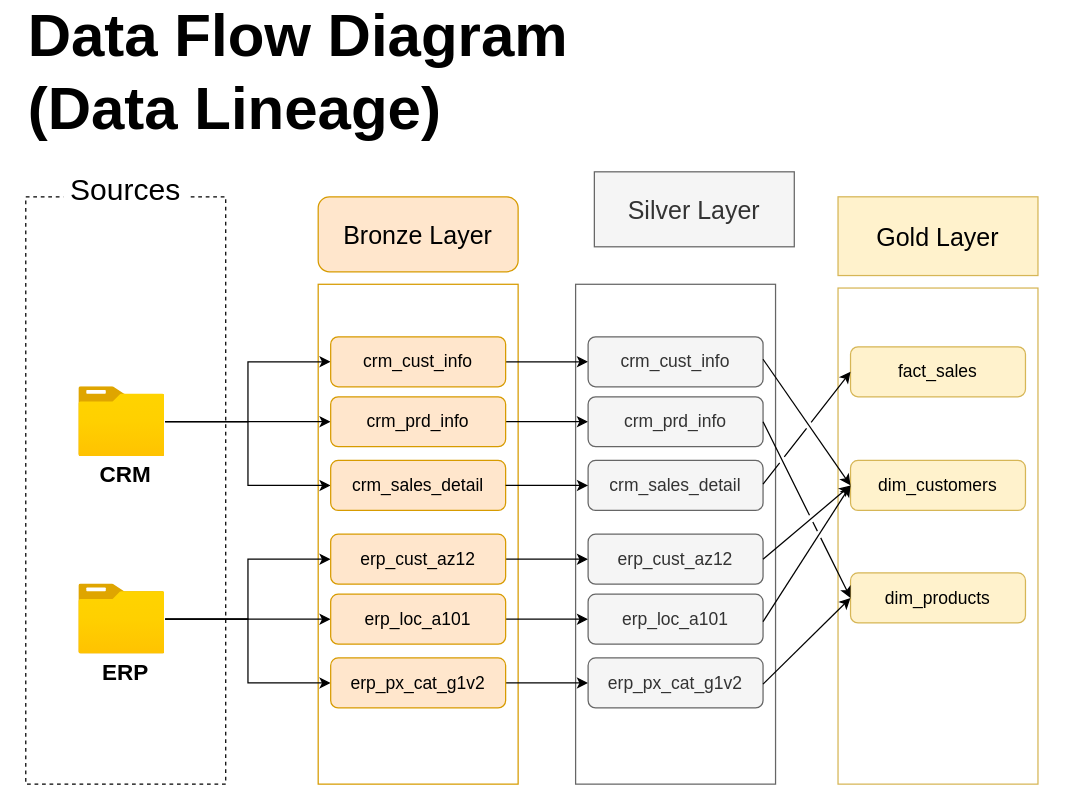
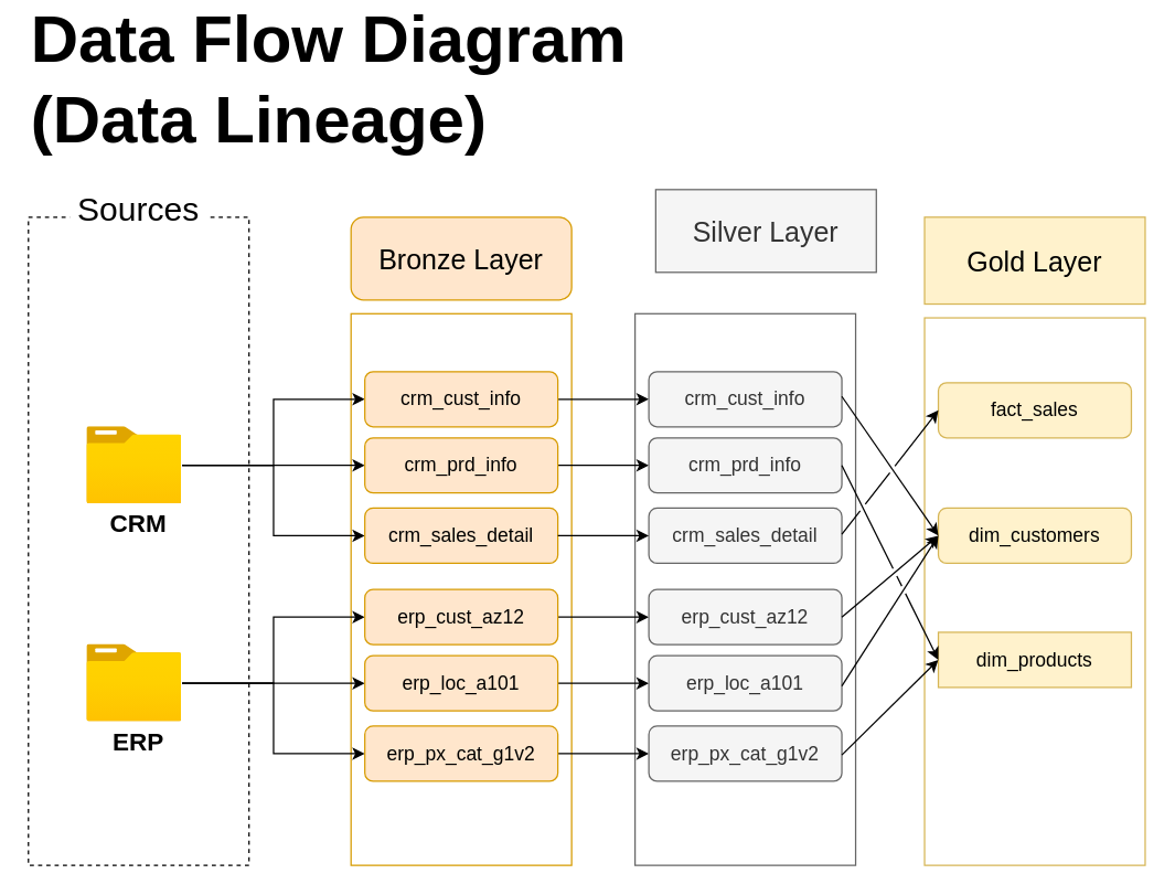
  <mxCell id="0" />
  <mxCell id="1" parent="0" />
  <mxCell id="2" value="" style="rounded=0;whiteSpace=wrap;html=1;dashed=1;fillColor=none;movable=0;resizable=0;rotatable=0;deletable=0;editable=0;locked=1;connectable=0;" parent="1" vertex="1"><mxGeometry x="20" y="140" width="160" height="470" as="geometry" /></mxCell>
  <mxCell id="3" value="Data Flow Diagram (Data Lineage)" style="text;html=1;align=left;verticalAlign=middle;whiteSpace=wrap;rounded=0;fontSize=48;fontStyle=1" parent="1" vertex="1"><mxGeometry x="20" y="20" width="550" height="40" as="geometry" /></mxCell>
  <mxCell id="4" value="Sources" style="text;html=1;align=center;verticalAlign=middle;whiteSpace=wrap;rounded=0;fontSize=24;fontStyle=0;fillColor=default;fillStyle=solid;" parent="1" vertex="1"><mxGeometry x="50" y="120" width="100" height="30" as="geometry" /></mxCell>
  <mxCell id="5" value="&lt;font style=&quot;font-size: 20px;&quot;&gt;Bronze Layer&lt;/font&gt;" style="whiteSpace=wrap;html=1;strokeColor=#d79b00;fillColor=#ffe6cc;rounded=1;" parent="1" vertex="1"><mxGeometry x="254" y="140" width="160" height="60" as="geometry" /></mxCell>
  <mxCell id="6" value="" style="rounded=0;whiteSpace=wrap;html=1;strokeColor=#d79b00;fillColor=none;movable=0;resizable=0;rotatable=0;deletable=0;editable=0;locked=1;connectable=0;" parent="1" vertex="1"><mxGeometry x="254" y="210" width="160" height="400" as="geometry" /></mxCell>
  <mxCell id="7" value="&lt;font style=&quot;font-size: 20px;&quot;&gt;Silver Layer&lt;/font&gt;" style="rounded=0;whiteSpace=wrap;html=1;strokeColor=#666666;fillColor=#f5f5f5;fontColor=#333333;" parent="1" vertex="1"><mxGeometry x="475" y="120" width="160" height="60" as="geometry" /></mxCell>
  <mxCell id="8" value="" style="rounded=0;whiteSpace=wrap;html=1;strokeColor=#666666;fillColor=none;fontColor=#333333;" parent="1" vertex="1"><mxGeometry x="460" y="210" width="160" height="400" as="geometry" /></mxCell>
  <mxCell id="9" value="&lt;font style=&quot;font-size: 20px;&quot;&gt;Gold Layer&lt;/font&gt;" style="rounded=0;whiteSpace=wrap;html=1;strokeColor=#d6b656;fillColor=#fff2cc;" parent="1" vertex="1"><mxGeometry x="670" y="140" width="160" height="63" as="geometry" /></mxCell>
  <mxCell id="10" value="" style="rounded=0;whiteSpace=wrap;html=1;strokeColor=#d6b656;fillColor=none;" parent="1" vertex="1"><mxGeometry x="670" y="213" width="160" height="397" as="geometry" /></mxCell>
  <mxCell id="11" style="edgeStyle=orthogonalEdgeStyle;rounded=0;orthogonalLoop=1;jettySize=auto;html=1;" parent="1" source="14" target="19" edge="1"><mxGeometry relative="1" as="geometry" /></mxCell>
  <mxCell id="12" style="edgeStyle=orthogonalEdgeStyle;rounded=0;orthogonalLoop=1;jettySize=auto;html=1;entryX=0;entryY=0.5;entryDx=0;entryDy=0;" parent="1" source="14" target="20" edge="1"><mxGeometry relative="1" as="geometry" /></mxCell>
  <mxCell id="13" style="edgeStyle=orthogonalEdgeStyle;rounded=0;orthogonalLoop=1;jettySize=auto;html=1;entryX=0;entryY=0.5;entryDx=0;entryDy=0;" parent="1" source="14" target="17" edge="1"><mxGeometry relative="1" as="geometry" /></mxCell>
  <mxCell id="14" value="" style="image;aspect=fixed;html=1;points=[];align=center;fontSize=12;image=img/lib/azure2/general/Folder_Blank.svg;" parent="1" vertex="1"><mxGeometry x="62.5" y="292" width="69" height="56.0" as="geometry" /></mxCell>
  <mxCell id="15" value="CRM" style="text;html=1;align=center;verticalAlign=middle;whiteSpace=wrap;rounded=0;fontSize=18;fontStyle=1" parent="1" vertex="1"><mxGeometry x="70" y="348" width="60" height="30" as="geometry" /></mxCell>
  <mxCell id="16" style="edgeStyle=orthogonalEdgeStyle;rounded=0;orthogonalLoop=1;jettySize=auto;html=1;exitX=1;exitY=0.5;exitDx=0;exitDy=0;" edge="1" parent="1" source="17" target="32"><mxGeometry relative="1" as="geometry" /></mxCell>
  <mxCell id="17" value="&lt;font style=&quot;font-size: 14px;&quot;&gt;crm_cust_info&lt;/font&gt;" style="rounded=1;whiteSpace=wrap;html=1;fillColor=#ffe6cc;strokeColor=#d79b00;" parent="1" vertex="1"><mxGeometry x="264" y="252" width="140" height="40" as="geometry" /></mxCell>
  <mxCell id="18" style="edgeStyle=orthogonalEdgeStyle;rounded=0;orthogonalLoop=1;jettySize=auto;html=1;entryX=0;entryY=0.5;entryDx=0;entryDy=0;" edge="1" parent="1" source="19" target="33"><mxGeometry relative="1" as="geometry" /></mxCell>
  <mxCell id="19" value="&lt;font style=&quot;font-size: 14px;&quot;&gt;crm_prd_info&lt;/font&gt;" style="rounded=1;whiteSpace=wrap;html=1;fillColor=#ffe6cc;strokeColor=#d79b00;" parent="1" vertex="1"><mxGeometry x="264" y="300" width="140" height="40" as="geometry" /></mxCell>
  <mxCell id="20" value="&lt;font style=&quot;font-size: 14px;&quot;&gt;crm_sales_detail&lt;/font&gt;" style="rounded=1;whiteSpace=wrap;html=1;fillColor=#ffe6cc;strokeColor=#d79b00;" parent="1" vertex="1"><mxGeometry x="264" y="351" width="140" height="40" as="geometry" /></mxCell>
  <mxCell id="21" style="edgeStyle=orthogonalEdgeStyle;rounded=0;orthogonalLoop=1;jettySize=auto;html=1;" parent="1" source="24" target="29" edge="1"><mxGeometry relative="1" as="geometry" /></mxCell>
  <mxCell id="22" style="edgeStyle=orthogonalEdgeStyle;rounded=0;orthogonalLoop=1;jettySize=auto;html=1;entryX=0;entryY=0.5;entryDx=0;entryDy=0;" parent="1" source="24" target="31" edge="1"><mxGeometry relative="1" as="geometry" /></mxCell>
  <mxCell id="23" style="edgeStyle=orthogonalEdgeStyle;rounded=0;orthogonalLoop=1;jettySize=auto;html=1;entryX=0;entryY=0.5;entryDx=0;entryDy=0;" parent="1" source="24" target="27" edge="1"><mxGeometry relative="1" as="geometry" /></mxCell>
  <mxCell id="24" value="" style="image;aspect=fixed;html=1;points=[];align=center;fontSize=12;image=img/lib/azure2/general/Folder_Blank.svg;" parent="1" vertex="1"><mxGeometry x="62.5" y="450" width="69" height="56.0" as="geometry" /></mxCell>
  <mxCell id="25" value="ERP" style="text;html=1;align=center;verticalAlign=middle;whiteSpace=wrap;rounded=0;fontSize=18;fontStyle=1" parent="1" vertex="1"><mxGeometry x="70" y="506" width="60" height="30" as="geometry" /></mxCell>
  <mxCell id="26" style="edgeStyle=orthogonalEdgeStyle;rounded=0;orthogonalLoop=1;jettySize=auto;html=1;entryX=0;entryY=0.5;entryDx=0;entryDy=0;" edge="1" parent="1" source="27" target="35"><mxGeometry relative="1" as="geometry" /></mxCell>
  <mxCell id="27" value="&lt;span style=&quot;font-size: 14px;&quot;&gt;erp_cust_az12&lt;/span&gt;" style="rounded=1;whiteSpace=wrap;html=1;fillColor=#ffe6cc;strokeColor=#d79b00;" parent="1" vertex="1"><mxGeometry x="264" y="410" width="140" height="40" as="geometry" /></mxCell>
  <mxCell id="28" style="edgeStyle=orthogonalEdgeStyle;rounded=0;orthogonalLoop=1;jettySize=auto;html=1;" edge="1" parent="1" source="29" target="36"><mxGeometry relative="1" as="geometry" /></mxCell>
  <mxCell id="29" value="&lt;font style=&quot;font-size: 14px;&quot;&gt;erp_loc_a101&lt;/font&gt;" style="rounded=1;whiteSpace=wrap;html=1;fillColor=#ffe6cc;strokeColor=#d79b00;" parent="1" vertex="1"><mxGeometry x="264" y="458" width="140" height="40" as="geometry" /></mxCell>
  <mxCell id="30" style="edgeStyle=orthogonalEdgeStyle;rounded=0;orthogonalLoop=1;jettySize=auto;html=1;entryX=0;entryY=0.5;entryDx=0;entryDy=0;" edge="1" parent="1" source="31" target="37"><mxGeometry relative="1" as="geometry" /></mxCell>
  <mxCell id="31" value="&lt;font style=&quot;font-size: 14px;&quot;&gt;erp_px_cat_g1v2&lt;/font&gt;" style="rounded=1;whiteSpace=wrap;html=1;fillColor=#ffe6cc;strokeColor=#d79b00;" parent="1" vertex="1"><mxGeometry x="264" y="509" width="140" height="40" as="geometry" /></mxCell>
  <mxCell id="32" value="&lt;font style=&quot;font-size: 14px;&quot;&gt;crm_cust_info&lt;/font&gt;" style="rounded=1;whiteSpace=wrap;html=1;fillColor=#f5f5f5;strokeColor=#666666;fontColor=#333333;" vertex="1" parent="1"><mxGeometry x="470" y="252" width="140" height="40" as="geometry" /></mxCell>
  <mxCell id="33" value="&lt;font style=&quot;font-size: 14px;&quot;&gt;crm_prd_info&lt;/font&gt;" style="rounded=1;whiteSpace=wrap;html=1;fillColor=#f5f5f5;strokeColor=#666666;fontColor=#333333;" vertex="1" parent="1"><mxGeometry x="470" y="300" width="140" height="40" as="geometry" /></mxCell>
  <mxCell id="34" value="&lt;font style=&quot;font-size: 14px;&quot;&gt;crm_sales_detail&lt;/font&gt;" style="rounded=1;whiteSpace=wrap;html=1;fillColor=#f5f5f5;strokeColor=#666666;fontColor=#333333;" vertex="1" parent="1"><mxGeometry x="470" y="351" width="140" height="40" as="geometry" /></mxCell>
  <mxCell id="35" value="&lt;span style=&quot;font-size: 14px;&quot;&gt;erp_cust_az12&lt;/span&gt;" style="rounded=1;whiteSpace=wrap;html=1;fillColor=#f5f5f5;strokeColor=#666666;fontColor=#333333;" vertex="1" parent="1"><mxGeometry x="470" y="410" width="140" height="40" as="geometry" /></mxCell>
  <mxCell id="36" value="&lt;font style=&quot;font-size: 14px;&quot;&gt;erp_loc_a101&lt;/font&gt;" style="rounded=1;whiteSpace=wrap;html=1;fillColor=#f5f5f5;strokeColor=#666666;fontColor=#333333;" vertex="1" parent="1"><mxGeometry x="470" y="458" width="140" height="40" as="geometry" /></mxCell>
  <mxCell id="37" value="&lt;font style=&quot;font-size: 14px;&quot;&gt;erp_px_cat_g1v2&lt;/font&gt;" style="rounded=1;whiteSpace=wrap;html=1;fillColor=#f5f5f5;strokeColor=#666666;fontColor=#333333;" vertex="1" parent="1"><mxGeometry x="470" y="509" width="140" height="40" as="geometry" /></mxCell>
  <mxCell id="38" style="edgeStyle=orthogonalEdgeStyle;rounded=0;orthogonalLoop=1;jettySize=auto;html=1;" edge="1" parent="1" source="20"><mxGeometry relative="1" as="geometry"><mxPoint x="470" y="371" as="targetPoint" /></mxGeometry></mxCell>
  <mxCell id="39" value="&lt;font style=&quot;font-size: 14px;&quot;&gt;fact_sales&lt;/font&gt;" style="rounded=1;whiteSpace=wrap;html=1;fillColor=#fff2cc;strokeColor=#d6b656;" vertex="1" parent="1"><mxGeometry x="680" y="260" width="140" height="40" as="geometry" /></mxCell>
  <mxCell id="40" value="&lt;font style=&quot;font-size: 14px;&quot;&gt;dim_customers&lt;/font&gt;" style="rounded=1;whiteSpace=wrap;html=1;fillColor=#fff2cc;strokeColor=#d6b656;" vertex="1" parent="1"><mxGeometry x="680" y="351" width="140" height="40" as="geometry" /></mxCell>
- <mxCell id="41" value="&lt;font style=&quot;font-size: 14px;&quot;&gt;dim_products&lt;/font&gt;" style="rounded=1;whiteSpace=wrap;html=1;fillColor=#fff2cc;strokeColor=#d6b656;" vertex="1" parent="1"><mxGeometry x="680" y="441" width="140" height="40" as="geometry" /></mxCell>
+ <mxCell id="41" value="&lt;font style=&quot;font-size: 14px;&quot;&gt;dim_products&lt;/font&gt;" style="whiteSpace=wrap;html=1;fillColor=#fff2cc;strokeColor=#d6b656;rounded=0;" vertex="1" parent="1"><mxGeometry x="680" y="441" width="140" height="40" as="geometry" /></mxCell>
  <mxCell id="42" value="" style="endArrow=classic;html=1;rounded=0;entryX=0;entryY=0.5;entryDx=0;entryDy=0;jumpStyle=gap;" edge="1" parent="1" target="40"><mxGeometry width="50" height="50" relative="1" as="geometry"><mxPoint x="610" y="270" as="sourcePoint" /><mxPoint x="660" y="220" as="targetPoint" /></mxGeometry></mxCell>
  <mxCell id="43" value="" style="endArrow=classic;html=1;rounded=0;entryX=0;entryY=0.5;entryDx=0;entryDy=0;exitX=1;exitY=0.5;exitDx=0;exitDy=0;jumpStyle=gap;" edge="1" parent="1" source="35" target="40"><mxGeometry width="50" height="50" relative="1" as="geometry"><mxPoint x="610" y="320" as="sourcePoint" /><mxPoint x="660" y="270" as="targetPoint" /></mxGeometry></mxCell>
  <mxCell id="44" value="" style="endArrow=classic;html=1;rounded=0;entryX=0;entryY=0.5;entryDx=0;entryDy=0;jumpStyle=gap;" edge="1" parent="1" target="40"><mxGeometry width="50" height="50" relative="1" as="geometry"><mxPoint x="610" y="480" as="sourcePoint" /><mxPoint x="680" y="410" as="targetPoint" /></mxGeometry></mxCell>
  <mxCell id="45" value="" style="endArrow=classic;html=1;rounded=0;entryX=0;entryY=0.5;entryDx=0;entryDy=0;jumpStyle=gap;" edge="1" parent="1" target="41"><mxGeometry width="50" height="50" relative="1" as="geometry"><mxPoint x="610" y="320" as="sourcePoint" /><mxPoint x="660" y="270" as="targetPoint" /></mxGeometry></mxCell>
  <mxCell id="46" value="" style="endArrow=classic;html=1;rounded=0;entryX=0;entryY=0.5;entryDx=0;entryDy=0;jumpStyle=gap;" edge="1" parent="1" target="41"><mxGeometry width="50" height="50" relative="1" as="geometry"><mxPoint x="610" y="530" as="sourcePoint" /><mxPoint x="660" y="480" as="targetPoint" /></mxGeometry></mxCell>
  <mxCell id="47" value="" style="endArrow=classic;html=1;rounded=0;entryX=0;entryY=0.5;entryDx=0;entryDy=0;jumpStyle=gap;" edge="1" parent="1" target="39"><mxGeometry width="50" height="50" relative="1" as="geometry"><mxPoint x="610" y="370" as="sourcePoint" /><mxPoint x="660" y="320" as="targetPoint" /></mxGeometry></mxCell>
